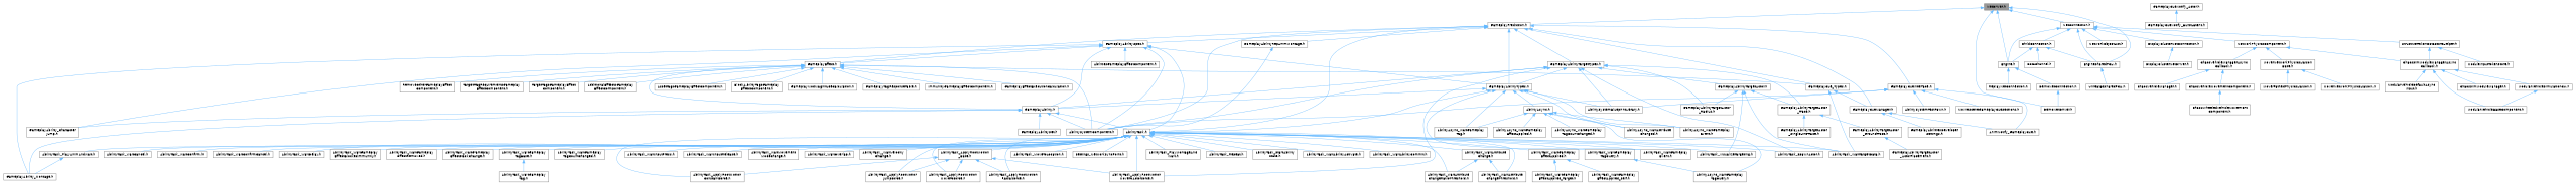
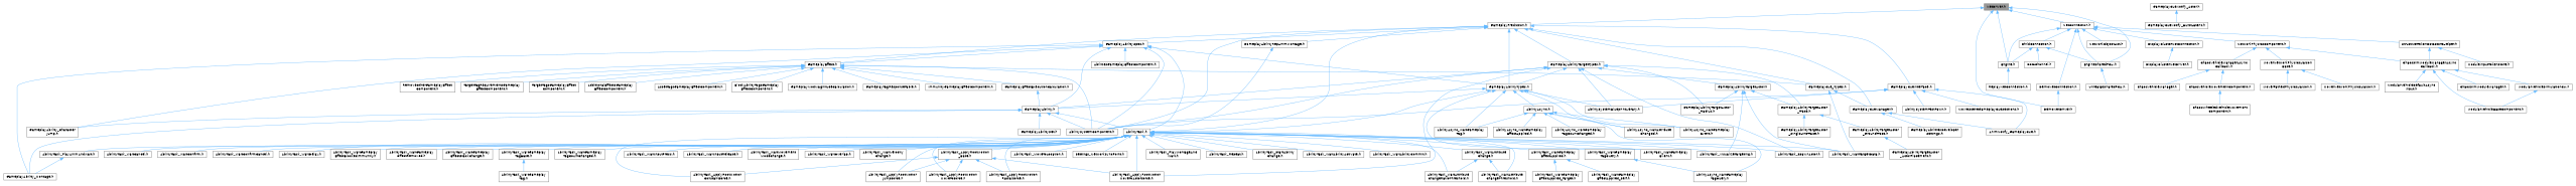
  digraph {
    node [color=grey40 fillcolor=white fontname=Helvetica fontsize=10 shape=box style=filled]
    edge [color=steelblue1 dir=back fontname=Helvetica fontsize=10 labelfontname=Helvetica labelfontsize=10 style=solid]
    n1 [color=gray40 fillcolor=grey60 fontcolor=black height=0.2 label="NetDriver.h" width=0.4]
    n2 [height=0.2 label="DemoNetDriver.h" width=0.4]
    n3 [height=0.2 label="Engine.h" width=0.4]
    n4 [height=0.2 label="EngineSharedPCH.h" width=0.4]
    n5 [height=0.2 label="GameplayPrediction.h" width=0.4]
    n6 [height=0.2 label="NetConnection.h" width=0.4]
    n7 [height=0.2 label="ReplayNetConnection.h" width=0.4]
    n8 [height=0.2 label="UnrealEdSharedPCH.h" width=0.4]
    n9 [height=0.2 label="AbilitySystemComponent.h" width=0.4]
    n10 [height=0.2 label="AbilityTask.h" width=0.4]
    n11 [height=0.2 label="GameplayAbilityRepAnimMontage.h" width=0.4]
    n12 [height=0.2 label="GameplayAbilitySpec.h" width=0.4]
    n13 [height=0.2 label="GameplayAbilityTypes.h" width=0.4]
    n14 [height=0.2 label="GameplayEffect.h" width=0.4]
    n15 [height=0.2 label="GameplayCue_Types.h" width=0.4]
    n16 [height=0.2 label="GameplayCueManager.h" width=0.4]
    n17 [height=0.2 label="GameplayAbilityTargetTypes.h" width=0.4]
    n18 [height=0.2 label="GameplayCueInterface.h" width=0.4]
    n19 [height=0.2 label="ChildConnection.h" width=0.4]
    n20 [height=0.2 label="DemoNetConnection.h" width=0.4]
    n21 [height=0.2 label="DisplayClusterNetConnection.h" width=0.4]
    n22 [height=0.2 label="NetworkObjectList.h" width=0.4]
    n23 [height=0.2 label="NetworkPhysicsComponent.h" width=0.4]
    n24 [height=0.2 label="StructNetTokenDataStoreHelper.h" width=0.4]
    n25 [height=0.2 label="AbilityTask_ApplyRootMotion\lConstantForce.h" width=0.4]
    n26 [height=0.2 label="AbilityTask_ApplyRootMotion\lJumpForce.h" width=0.4]
    n27 [height=0.2 label="AbilityTask_ApplyRootMotion\lMoveToActorForce.h" width=0.4]
    n28 [height=0.2 label="AbilityTask_ApplyRootMotion\lMoveToForce.h" width=0.4]
    n29 [height=0.2 label="AbilityTask_ApplyRootMotion\lRadialForce.h" width=0.4]
    n30 [height=0.2 label="AbilityTask_ApplyRootMotion\l_Base.h" width=0.4]
    n31 [height=0.2 label="AbilityTask_MoveToLocation.h" width=0.4]
    n32 [height=0.2 label="Settings_NetworkSyncPoint.h" width=0.4]
    n33 [height=0.2 label="AbilityTask_PlayAnimAndWait.h" width=0.4]
    n34 [height=0.2 label="AbilityTask_PlayMontageAnd\lWait.h" width=0.4]
    n35 [height=0.2 label="AbilityTask_Repeat.h" width=0.4]
    n36 [height=0.2 label="AbilityTask_SpawnActor.h" width=0.4]
-   n37 [height=0.2 label="AbilityTask_StartAbility\lState.h" width=0.4]
+   n37 [height=0.2 label="AbilityTask_StartAbility\lChange.h" width=0.4]
    n38 [height=0.2 label="AbilityTask_VisualizeTargeting.h" width=0.4]
    n39 [height=0.2 label="AbilityTask_WaitAbilityActivate.h" width=0.4]
    n40 [height=0.2 label="AbilityTask_WaitAbilityCommit.h" width=0.4]
    n41 [height=0.2 label="AbilityTask_WaitAttribute\lChange.h" width=0.4]
    n42 [height=0.2 label="AbilityTask_WaitAttribute\lChangeRatioThreshold.h" width=0.4]
    n43 [height=0.2 label="AbilityTask_WaitAttribute\lChangeThreshold.h" width=0.4]
    n44 [height=0.2 label="AbilityTask_WaitCancel.h" width=0.4]
    n45 [height=0.2 label="AbilityTask_WaitConfirm.h" width=0.4]
    n46 [height=0.2 label="AbilityTask_WaitConfirmCancel.h" width=0.4]
    n47 [height=0.2 label="AbilityTask_WaitDelay.h" width=0.4]
    n48 [height=0.2 label="AbilityTask_WaitGameplay\lEffectApplied.h" width=0.4]
    n49 [height=0.2 label="AbilityTask_WaitGameplay\lEffectBlockedImmunity.h" width=0.4]
    n50 [height=0.2 label="AbilityTask_WaitGameplay\lEffectRemoved.h" width=0.4]
    n51 [height=0.2 label="AbilityTask_WaitGameplay\lEffectStackChange.h" width=0.4]
    n52 [height=0.2 label="AbilityTask_WaitGameplay\lEvent.h" width=0.4]
    n53 [height=0.2 label="AbilityTask_WaitGameplay\lTagBase.h" width=0.4]
    n54 [height=0.2 label="AbilityTask_WaitGameplay\lTagCountChanged.h" width=0.4]
    n55 [height=0.2 label="AbilityTask_WaitGameplay\lTagQuery.h" width=0.4]
    n56 [height=0.2 label="AbilityTask_WaitInputPress.h" width=0.4]
    n57 [height=0.2 label="AbilityTask_WaitInputRelease.h" width=0.4]
    n58 [height=0.2 label="AbilityTask_WaitMovement\lModeChange.h" width=0.4]
    n59 [height=0.2 label="AbilityTask_WaitOverlap.h" width=0.4]
    n60 [height=0.2 label="AbilityTask_WaitTargetData.h" width=0.4]
    n61 [height=0.2 label="AbilityTask_WaitVelocity\lChange.h" width=0.4]
    n62 [height=0.2 label="AbilitiesGameplayEffectComponent.h" width=0.4]
    n63 [height=0.2 label="GameplayAbility.h" width=0.4]
    n64 [height=0.2 label="GameplayAbility_Character\lJump.h" width=0.4]
    n65 [height=0.2 label="GameplayAbility_Montage.h" width=0.4]
    n66 [height=0.2 label="AbilityAsync.h" width=0.4]
    n67 [height=0.2 label="AbilityAsync_WaitAttribute\lChanged.h" width=0.4]
    n68 [height=0.2 label="AbilityAsync_WaitGameplay\lEvent.h" width=0.4]
    n69 [height=0.2 label="AbilityAsync_WaitGameplay\lTag.h" width=0.4]
    n70 [height=0.2 label="AbilitySystemBlueprintLibrary.h" width=0.4]
    n71 [height=0.2 label="AdditionalEffectsGameplay\lEffectComponent.h" width=0.4]
    n72 [height=0.2 label="AssetTagsGameplayEffectComponent.h" width=0.4]
    n73 [height=0.2 label="BlockAbilityTagsGameplay\lEffectComponent.h" width=0.4]
    n74 [height=0.2 label="GameplayEffectExecutionCalculation.h" width=0.4]
    n75 [height=0.2 label="GameplayModMagnitudeCalculation.h" width=0.4]
    n76 [height=0.2 label="GameplayTagResponseTable.h" width=0.4]
    n77 [height=0.2 label="ImmunityGameplayEffectComponent.h" width=0.4]
    n78 [height=0.2 label="RemoveOtherGameplayEffect\lComponent.h" width=0.4]
    n79 [height=0.2 label="TargetTagRequirementsGameplay\lEffectComponent.h" width=0.4]
    n80 [height=0.2 label="TargetTagsGameplayEffect\lComponent.h" width=0.4]
    n81 [height=0.2 label="AnimNotify_GameplayCue.h" width=0.4]
    n82 [height=0.2 label="GameplayAbilitiesDeveloper\lSettings.h" width=0.4]
    n83 [height=0.2 label="GameplayAbilityTargetActor.h" width=0.4]
    n84 [height=0.2 label="GameplayAbilityTargetActor\l_Radius.h" width=0.4]
    n85 [height=0.2 label="GameplayAbilityTargetActor\l_Trace.h" width=0.4]
    n86 [height=0.2 label="AbilitySystemTestPawn.h" width=0.4]
    n87 [height=0.2 label="MovieSceneGameplayCueSections.h" width=0.4]
    n88 [height=0.2 label="AbilityTask_WaitGameplay\lEffectApplied_Self.h" width=0.4]
    n89 [height=0.2 label="AbilityTask_WaitGameplay\lEffectApplied_Target.h" width=0.4]
    n90 [height=0.2 label="AbilityTask_WaitGameplay\lTag.h" width=0.4]
    n91 [height=0.2 label="AbilityAsync_WaitGameplay\lTagQuery.h" width=0.4]
    n92 [height=0.2 label="GameplayAbilitySet.h" width=0.4]
    n93 [height=0.2 label="AbilityAsync_WaitGameplay\lEffectApplied.h" width=0.4]
    n94 [height=0.2 label="AbilityAsync_WaitGameplay\lTagCountChanged.h" width=0.4]
    n95 [height=0.2 label="GameplayCueNotify_Actor.h" width=0.4]
    n96 [height=0.2 label="GameplayCueNotify_BurstLatent.h" width=0.4]
    n97 [height=0.2 label="GameplayAbilityTargetActor\l_GroundTrace.h" width=0.4]
    n98 [height=0.2 label="GameplayAbilityTargetActor\l_SingleLineTrace.h" width=0.4]
    n99 [height=0.2 label="GameplayAbilityTargetActor\l_ActorPlacement.h" width=0.4]
    n100 [height=0.2 label="DataChannel.h" width=0.4]
    n101 [height=0.2 label="DisplayClusterNetDriver.h" width=0.4]
    n102 [height=0.2 label="ChaosSimModuleManagerAsync\lCallback.h" width=0.4]
    n103 [height=0.2 label="ChaosVehicleManagerAsync\lCallback.h" width=0.4]
    n104 [height=0.2 label="MoverNetworkPhysicsLiaison\lBase.h" width=0.4]
    n105 [height=0.2 label="ModuleInputTokenStore.h" width=0.4]
    n106 [height=0.2 label="ChaosSimModuleManager.h" width=0.4]
    n107 [height=0.2 label="ModularVehicleBaseComponent.h" width=0.4]
    n108 [height=0.2 label="ModularVehicleDefaultAsync\lInput.h" width=0.4]
    n109 [height=0.2 label="ModularVehicleSimulationCU.h" width=0.4]
    n110 [height=0.2 label="ChaosVehicleManager.h" width=0.4]
    n111 [height=0.2 label="ChaosVehicleMovementComponent.h" width=0.4]
    n112 [height=0.2 label="MoverNetworkPhysicsLiaison.h" width=0.4]
    n113 [height=0.2 label="MoverPathedPhysicsLiaison.h" width=0.4]
    n114 [height=0.2 label="ChaosWheeledVehicleMovement\lComponent.h" width=0.4]
    n1 -> n2
    n1 -> n3
    n1 -> n4
    n1 -> n5
    n1 -> n6
    n3 -> n7
    n4 -> n8
    n5 -> n9
    n5 -> n10
    n5 -> n11
    n5 -> n12
    n5 -> n13
    n5 -> n14
    n5 -> n15
    n5 -> n16
    n5 -> n17
    n5 -> n18
    n6 -> n3
    n6 -> n4
    n6 -> n19
-   n3 -> n20
+   n6 -> n20
    n6 -> n21
    n6 -> n22
    n6 -> n23
    n6 -> n24
    n10 -> n25
    n10 -> n26
    n10 -> n27
    n10 -> n28
    n10 -> n29
    n10 -> n30
    n10 -> n31
    n10 -> n32
    n10 -> n33
    n10 -> n34
    n10 -> n35
    n10 -> n36
    n10 -> n37
    n10 -> n38
    n10 -> n39
    n10 -> n40
    n10 -> n41
    n10 -> n42
    n10 -> n43
    n10 -> n44
    n10 -> n45
    n10 -> n46
    n10 -> n47
    n10 -> n48
    n10 -> n49
    n10 -> n50
    n10 -> n51
    n10 -> n52
    n10 -> n53
    n10 -> n54
    n10 -> n55
    n10 -> n56
    n10 -> n57
    n10 -> n58
    n10 -> n59
    n10 -> n60
    n10 -> n61
    n11 -> n9
    n12 -> n9
    n12 -> n10
    n12 -> n13
    n12 -> n14
    n12 -> n62
    n12 -> n63
    n12 -> n64
    n12 -> n65
    n13 -> n10
    n13 -> n52
    n13 -> n63
    n13 -> n66
    n13 -> n67
    n13 -> n68
    n13 -> n69
    n13 -> n70
    n14 -> n9
    n14 -> n15
-   n14 -> n63
+   n74 -> n63
    n14 -> n71
    n14 -> n72
    n14 -> n73
    n14 -> n74
    n14 -> n75
    n14 -> n76
    n14 -> n77
    n14 -> n78
    n14 -> n79
    n14 -> n80
    n15 -> n16
    n15 -> n60
    n16 -> n81
    n16 -> n82
    n17 -> n9
    n17 -> n13
    n17 -> n27
    n17 -> n36
    n17 -> n63
    n17 -> n70
    n17 -> n83
    n17 -> n84
    n17 -> n85
    n18 -> n9
    n18 -> n70
    n18 -> n81
    n18 -> n86
    n18 -> n87
    n19 -> n3
    n19 -> n4
    n19 -> n100
    n20 -> n2
    n21 -> n101
    n23 -> n102
    n23 -> n103
    n23 -> n104
    n24 -> n102
    n24 -> n105
    n30 -> n25
    n30 -> n26
    n30 -> n27
    n30 -> n28
    n30 -> n29
    n33 -> n65
    n41 -> n42
    n41 -> n43
    n48 -> n88
    n48 -> n89
    n53 -> n90
    n55 -> n91
    n63 -> n9
    n63 -> n10
    n63 -> n64
    n63 -> n65
    n63 -> n92
    n66 -> n67
    n66 -> n68
    n66 -> n69
    n66 -> n91
    n66 -> n93
    n66 -> n94
    n83 -> n38
    n83 -> n60
    n83 -> n84
    n83 -> n85
    n85 -> n97
    n85 -> n98
    n95 -> n96
    n97 -> n99
    n102 -> n106
    n102 -> n107
    n102 -> n108
    n102 -> n109
    n103 -> n110
    n103 -> n111
    n104 -> n112
    n104 -> n113
    n109 -> n107
    n111 -> n114
  }
